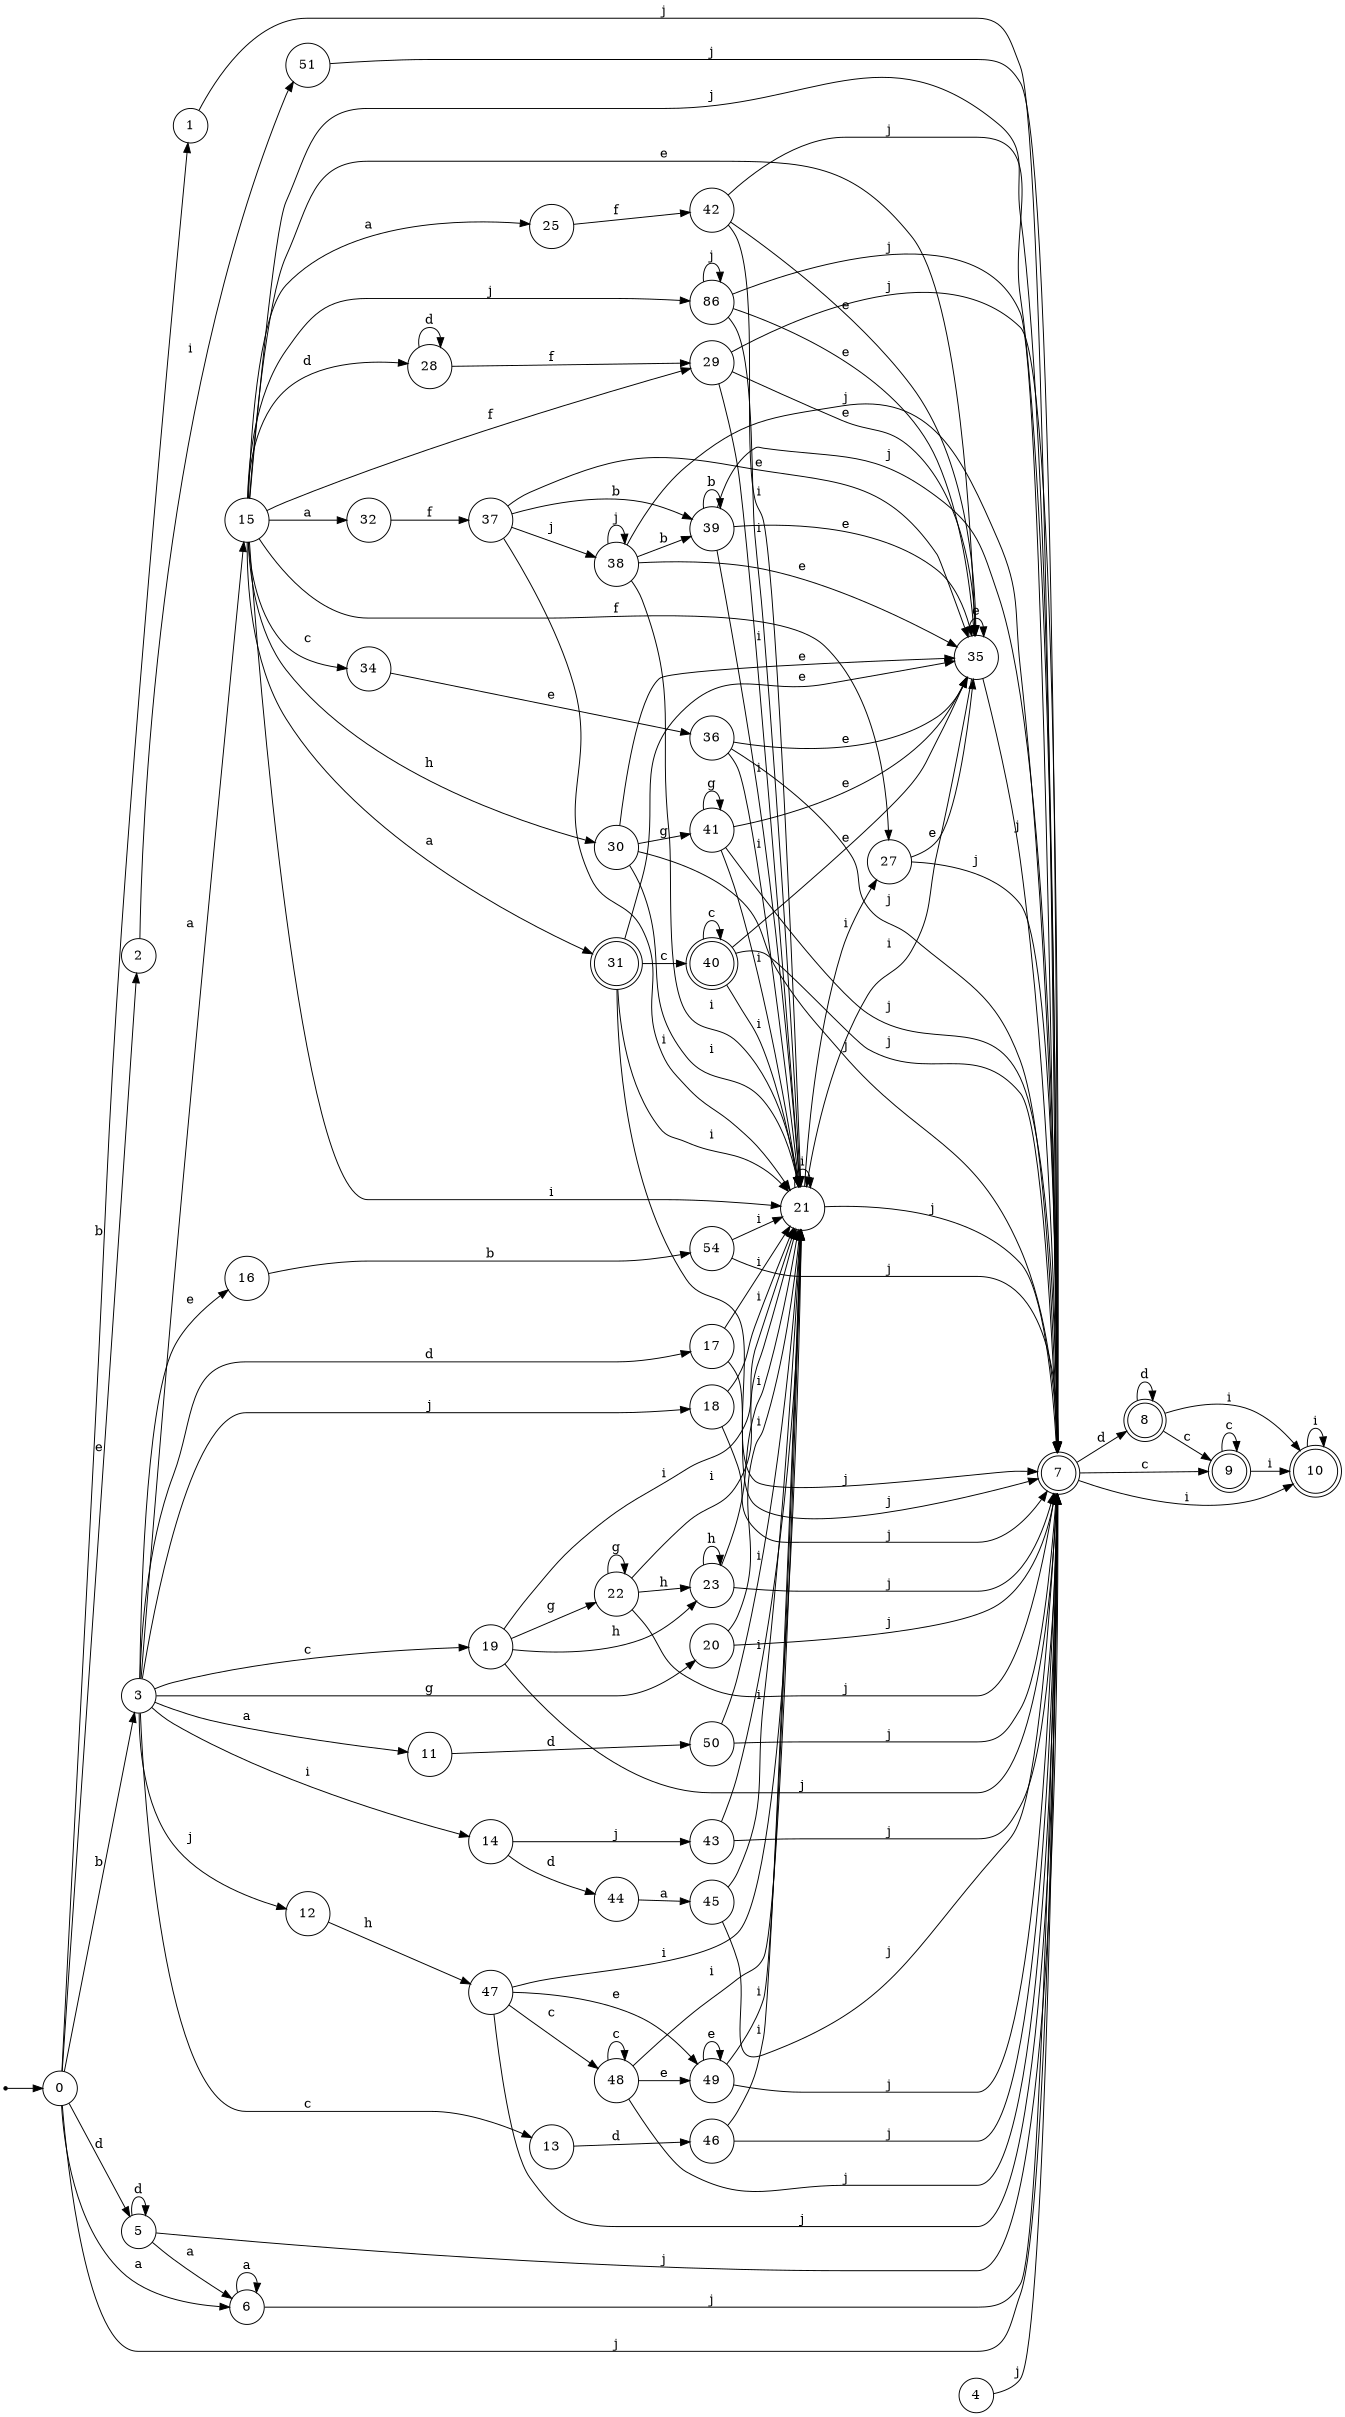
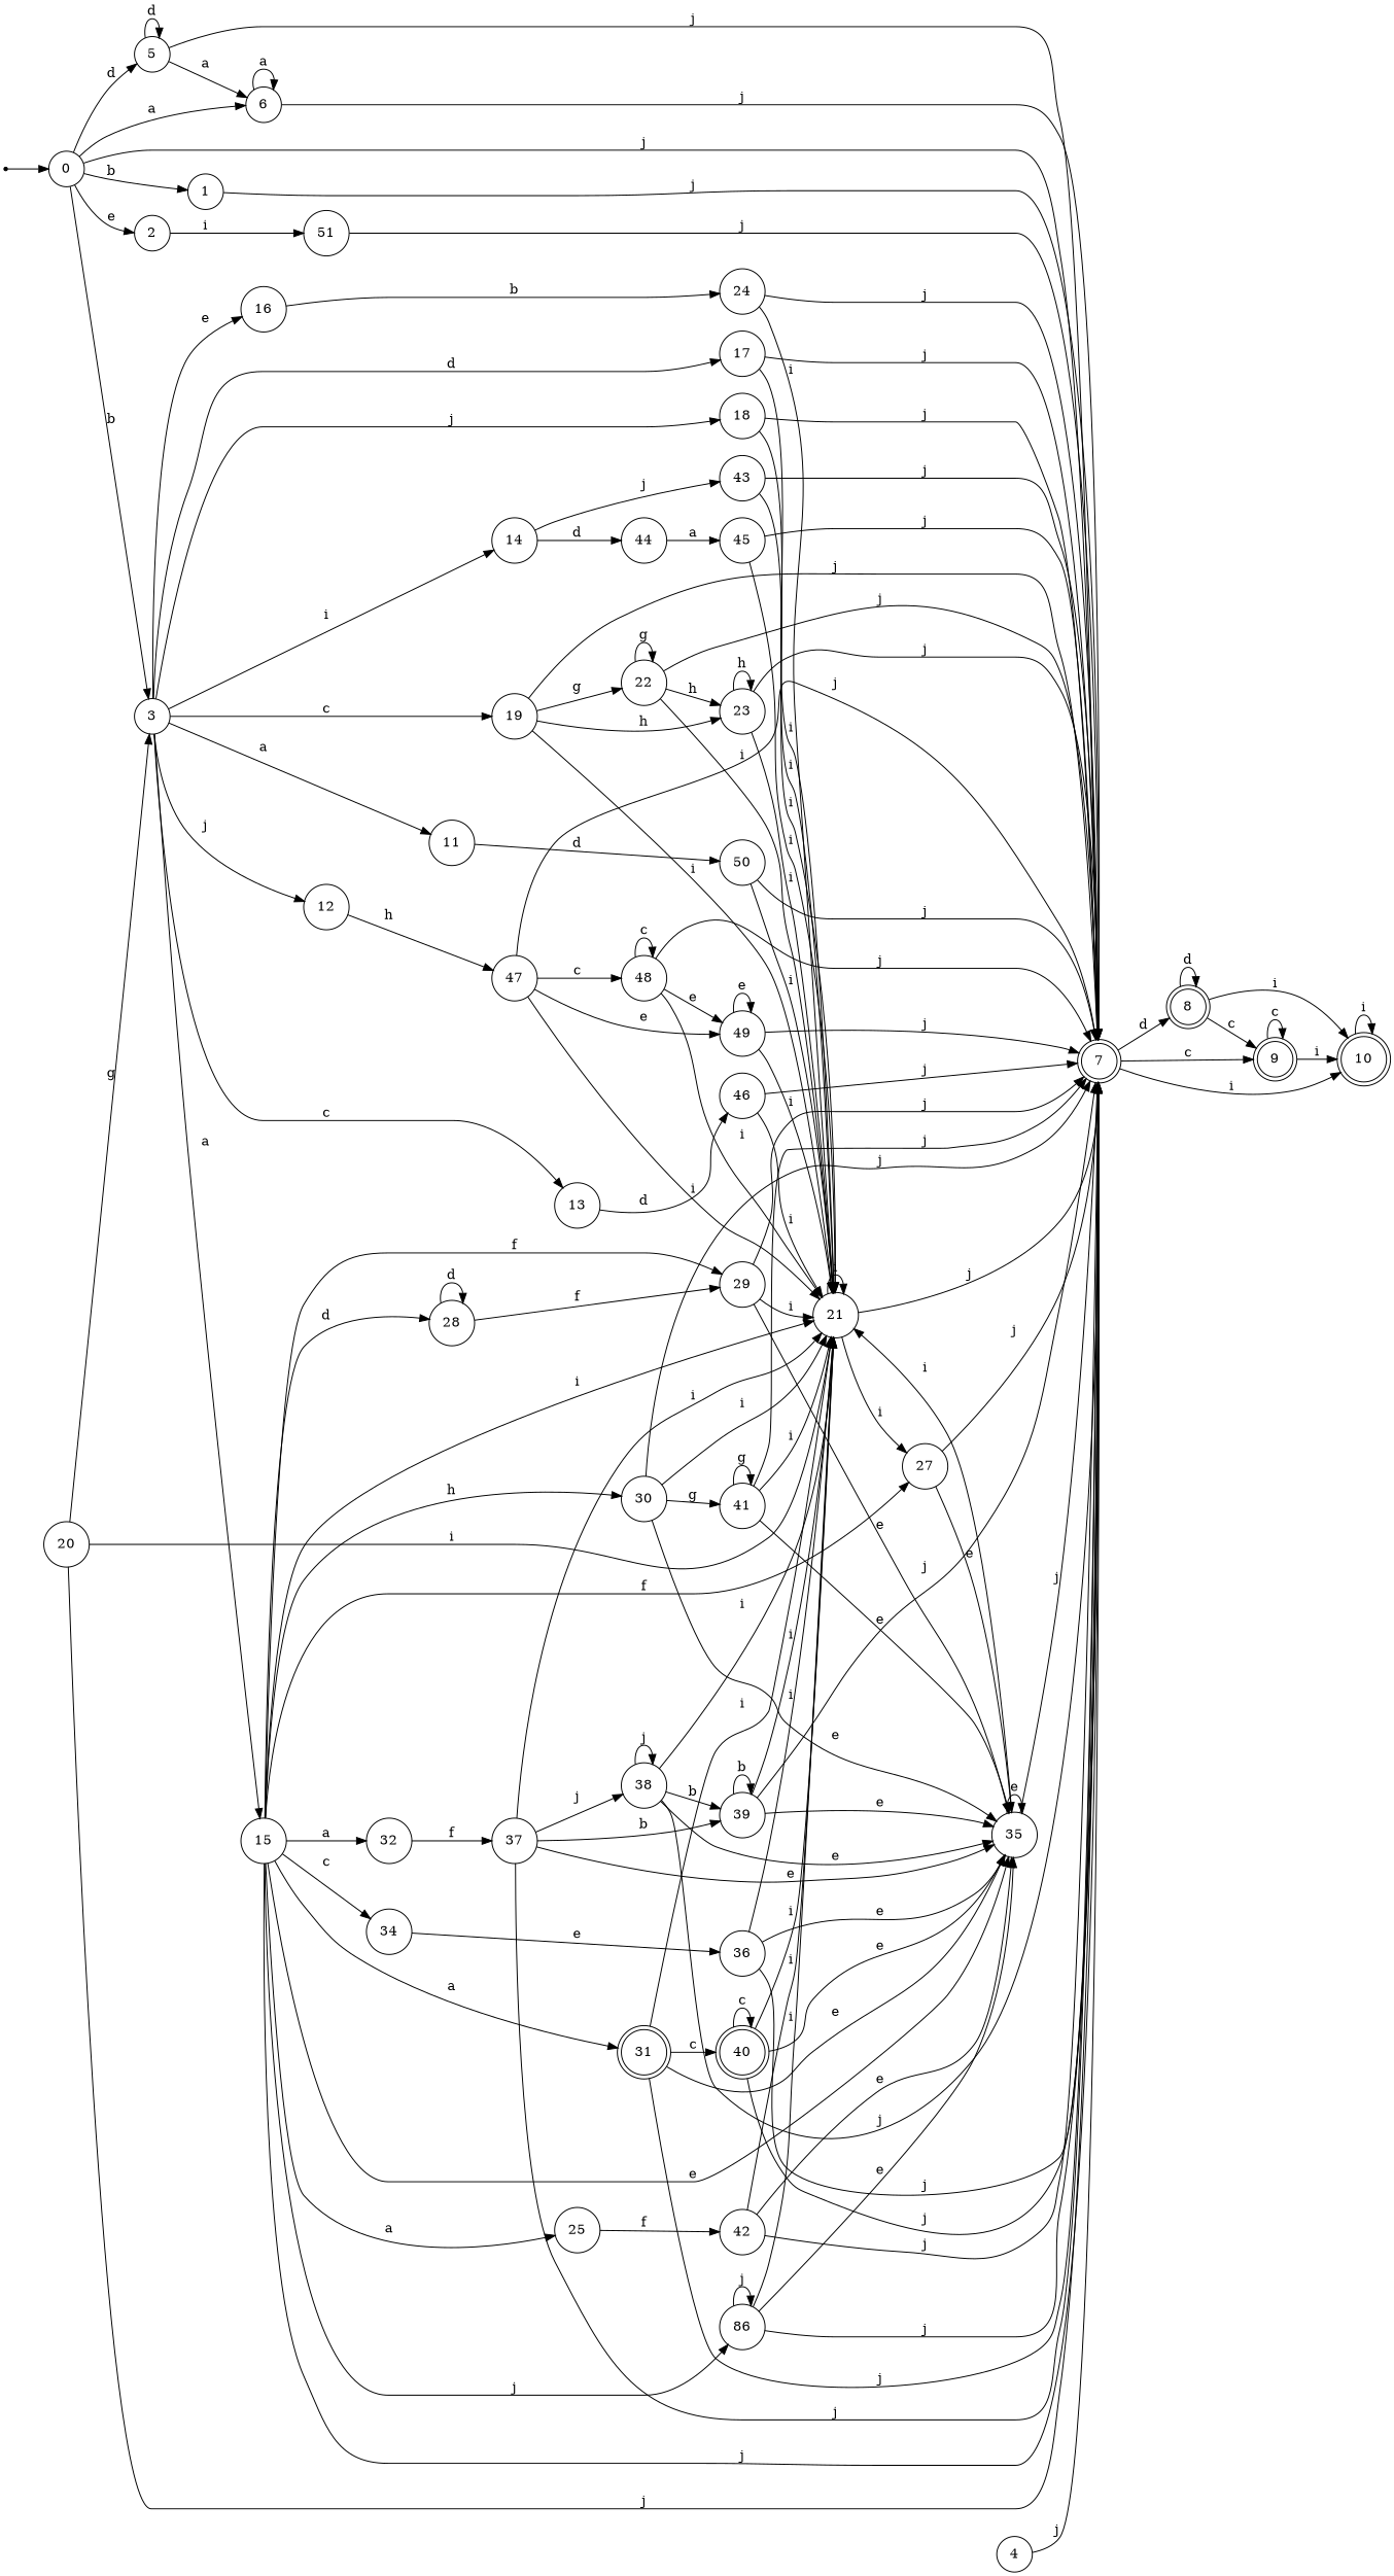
  digraph {
    rankdir=LR
    node [shape=circle]
    dummy0 [shape=point]
    0
    1
    2
    3
    5
    6
    7 [shape=doublecircle]
    51
    11
    12
    13
    14
    15
    16
    17
    18
    19
    20
    4
    8 [shape=doublecircle]
    9 [shape=doublecircle]
    10 [shape=doublecircle]
    50
    47
    46
    43
    44
    21
    25
    n31 [label=86]
    27
    28
    29
    30
    31 [shape=doublecircle]
    32
    34
    35
-   24 [label=54]
+   24
    22
    23
    48
    49
    45
    42
    41
    40 [shape=doublecircle]
    37
    36
    38
    39
    dummy0 -> 0
    0 -> 1 [label=b]
    0 -> 2 [label=e]
    0 -> 3 [label=b]
    0 -> 5 [label=d]
    0 -> 6 [label=a]
    0 -> 7 [label=j]
    1 -> 7 [label=j]
    2 -> 51 [label=i]
    3 -> 11 [label=a]
    3 -> 12 [label=j]
    3 -> 13 [label=c]
    3 -> 14 [label=i]
    3 -> 15 [label=a]
    3 -> 16 [label=e]
    3 -> 17 [label=d]
    3 -> 18 [label=j]
    3 -> 19 [label=c]
-   3 -> 20 [label=g]
+   20 -> 3 [label=g]
    5 -> 5 [label=d]
    5 -> 6 [label=a]
    5 -> 7 [label=j]
    6 -> 6 [label=a]
    6 -> 7 [label=j]
    7 -> 8 [label=d]
    7 -> 9 [label=c]
    7 -> 10 [label=i]
    51 -> 7 [label=j]
    11 -> 50 [label=d]
    12 -> 47 [label=h]
    13 -> 46 [label=d]
    14 -> 43 [label=j]
    14 -> 44 [label=d]
    15 -> 7 [label=j]
    15 -> 21 [label=i]
    15 -> 25 [label=a]
    15 -> n31 [label=j]
    15 -> 27 [label=f]
    15 -> 28 [label=d]
    15 -> 29 [label=f]
    15 -> 30 [label=h]
    15 -> 31 [label=a]
    15 -> 32 [label=a]
    15 -> 34 [label=c]
    15 -> 35 [label=e]
    16 -> 24 [label=b]
    17 -> 7 [label=j]
    17 -> 21 [label=i]
    18 -> 7 [label=j]
    18 -> 21 [label=i]
    19 -> 7 [label=j]
    19 -> 21 [label=i]
    19 -> 22 [label=g]
    19 -> 23 [label=h]
    20 -> 7 [label=j]
    20 -> 21 [label=i]
    4 -> 7 [label=j]
    8 -> 8 [label=d]
    8 -> 9 [label=c]
    8 -> 10 [label=i]
    9 -> 9 [label=c]
    9 -> 10 [label=i]
    10 -> 10 [label=i]
    50 -> 7 [label=j]
    50 -> 21 [label=i]
    47 -> 7 [label=j]
    47 -> 21 [label=i]
    47 -> 48 [label=c]
    47 -> 49 [label=e]
    46 -> 7 [label=j]
    46 -> 21 [label=i]
    43 -> 7 [label=j]
    43 -> 21 [label=i]
    44 -> 45 [label=a]
    21 -> 7 [label=j]
    21 -> 21 [label=i]
    21 -> 27 [label=i]
    25 -> 42 [label=f]
    n31 -> 7 [label=j]
    n31 -> 21 [label=i]
    n31 -> n31 [label=j]
    n31 -> 35 [label=e]
    27 -> 7 [label=j]
    27 -> 35 [label=e]
    28 -> 28 [label=d]
    28 -> 29 [label=f]
    29 -> 7 [label=j]
    29 -> 21 [label=i]
    29 -> 35 [label=e]
    30 -> 7 [label=j]
    30 -> 21 [label=i]
    30 -> 35 [label=e]
    30 -> 41 [label=g]
    31 -> 7 [label=j]
    31 -> 21 [label=i]
    31 -> 35 [label=e]
    31 -> 40 [label=c]
    32 -> 37 [label=f]
    34 -> 36 [label=e]
    35 -> 7 [label=j]
    35 -> 21 [label=i]
    35 -> 35 [label=e]
    24 -> 7 [label=j]
    24 -> 21 [label=i]
    22 -> 7 [label=j]
    22 -> 21 [label=i]
    22 -> 22 [label=g]
    22 -> 23 [label=h]
    23 -> 7 [label=j]
    23 -> 21 [label=i]
    23 -> 23 [label=h]
    48 -> 7 [label=j]
    48 -> 21 [label=i]
    48 -> 48 [label=c]
    48 -> 49 [label=e]
    49 -> 7 [label=j]
    49 -> 21 [label=i]
    49 -> 49 [label=e]
    45 -> 7 [label=j]
    45 -> 21 [label=i]
    42 -> 7 [label=j]
    42 -> 21 [label=i]
    42 -> 35 [label=e]
    41 -> 7 [label=j]
    41 -> 21 [label=i]
    41 -> 35 [label=e]
    41 -> 41 [label=g]
    40 -> 7 [label=j]
    40 -> 21 [label=i]
    40 -> 35 [label=e]
    40 -> 40 [label=c]
+   37 -> 7 [label=j]
    37 -> 21 [label=i]
    37 -> 35 [label=e]
    37 -> 38 [label=j]
    37 -> 39 [label=b]
    36 -> 7 [label=j]
    36 -> 21 [label=i]
    36 -> 35 [label=e]
    38 -> 7 [label=j]
    38 -> 21 [label=i]
    38 -> 35 [label=e]
    38 -> 38 [label=j]
    38 -> 39 [label=b]
    39 -> 7 [label=j]
    39 -> 21 [label=i]
    39 -> 35 [label=e]
    39 -> 39 [label=b]
  }
